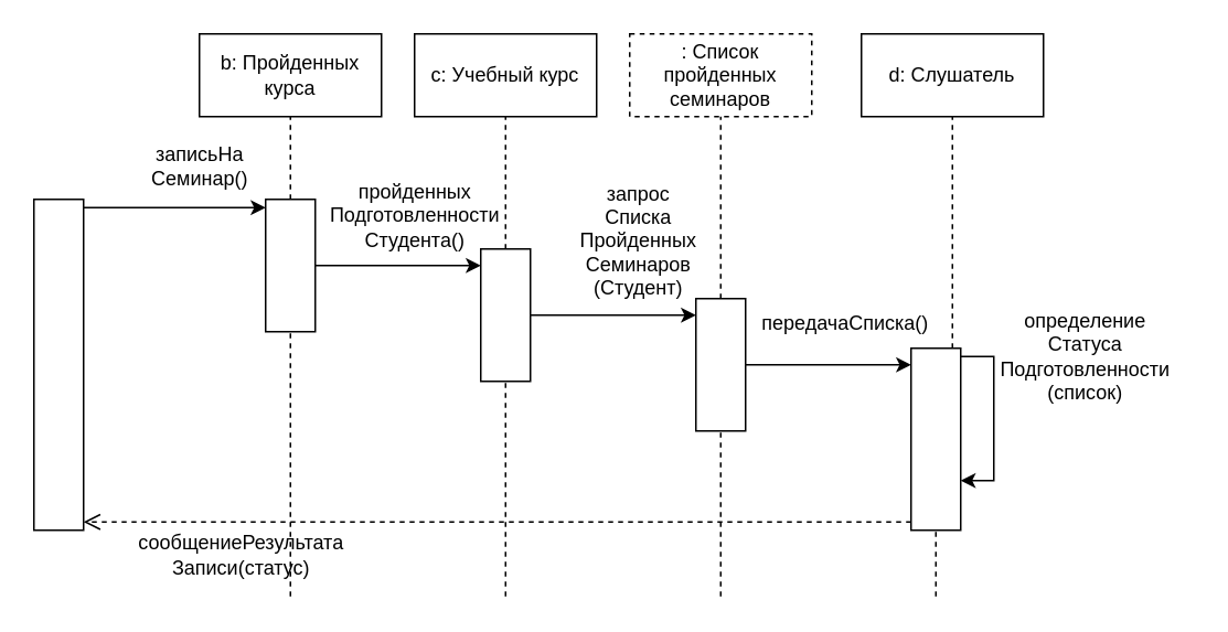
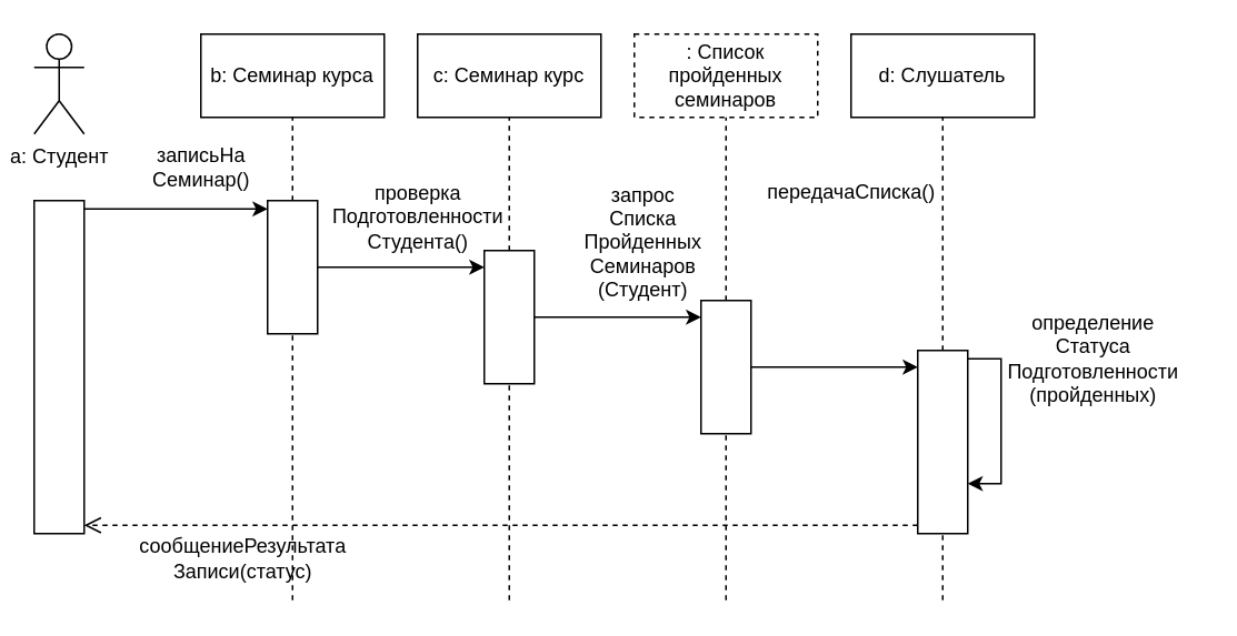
  <mxCell id="0" />
  <mxCell id="1" parent="0" />
- <mxCell id="2" value="b: Пройденных курса" style="html=1;whiteSpace=wrap;" vertex="1" parent="1"><mxGeometry x="120" y="20" width="110" height="50" as="geometry" /></mxCell>
+ <mxCell id="2" value="b: Семинар курса" style="html=1;whiteSpace=wrap;" vertex="1" parent="1"><mxGeometry x="120" y="20" width="110" height="50" as="geometry" /></mxCell>
  <mxCell id="3" value="" style="html=1;points=[[0,0,0,0,5],[0,1,0,0,-5],[1,0,0,0,5],[1,1,0,0,-5]];perimeter=orthogonalPerimeter;outlineConnect=0;targetShapes=umlLifeline;portConstraint=eastwest;newEdgeStyle={&quot;curved&quot;:0,&quot;rounded&quot;:0};" vertex="1" parent="1"><mxGeometry x="20" y="120" width="30" height="200" as="geometry" /></mxCell>
- <mxCell id="5" value="c: Учебный курс" style="html=1;whiteSpace=wrap;" vertex="1" parent="1"><mxGeometry x="250" y="20" width="110" height="50" as="geometry" /></mxCell>
+ <mxCell id="4" value="a: Студент" style="shape=umlActor;verticalLabelPosition=bottom;verticalAlign=top;html=1;" vertex="1" parent="1"><mxGeometry x="20" y="20" width="30" height="60" as="geometry" /></mxCell>
+ <mxCell id="5" value="c: Семинар курс" style="html=1;whiteSpace=wrap;" vertex="1" parent="1"><mxGeometry x="250" y="20" width="110" height="50" as="geometry" /></mxCell>
  <mxCell id="6" value=": Список пройденных семинаров" style="html=1;whiteSpace=wrap;dashed=1;" vertex="1" parent="1"><mxGeometry x="380" y="20" width="110" height="50" as="geometry" /></mxCell>
- <mxCell id="7" value="d: Слушатель" style="html=1;whiteSpace=wrap;" vertex="1" parent="1"><mxGeometry x="520" y="20" width="110" height="50" as="geometry" /></mxCell>
+ <mxCell id="7" value="d: Слушатель" style="html=1;whiteSpace=wrap;" vertex="1" parent="1"><mxGeometry x="510" y="20" width="110" height="50" as="geometry" /></mxCell>
  <mxCell id="8" value="" style="html=1;points=[[0,0,0,0,5],[0,1,0,0,-5],[1,0,0,0,5],[1,1,0,0,-5]];perimeter=orthogonalPerimeter;outlineConnect=0;targetShapes=umlLifeline;portConstraint=eastwest;newEdgeStyle={&quot;curved&quot;:0,&quot;rounded&quot;:0};" vertex="1" parent="1"><mxGeometry x="160" y="120" width="30" height="80" as="geometry" /></mxCell>
  <mxCell id="9" value="" style="endArrow=none;dashed=1;html=1;rounded=0;entryX=0.5;entryY=1;entryDx=0;entryDy=0;" edge="1" parent="1" source="8" target="2"><mxGeometry width="50" height="50" relative="1" as="geometry"><mxPoint x="310" y="140" as="sourcePoint" /><mxPoint x="360" y="90" as="targetPoint" /></mxGeometry></mxCell>
  <mxCell id="10" value="" style="html=1;points=[[0,0,0,0,5],[0,1,0,0,-5],[1,0,0,0,5],[1,1,0,0,-5]];perimeter=orthogonalPerimeter;outlineConnect=0;targetShapes=umlLifeline;portConstraint=eastwest;newEdgeStyle={&quot;curved&quot;:0,&quot;rounded&quot;:0};" vertex="1" parent="1"><mxGeometry x="290" y="150" width="30" height="80" as="geometry" /></mxCell>
  <mxCell id="11" value="" style="html=1;points=[[0,0,0,0,5],[0,1,0,0,-5],[1,0,0,0,5],[1,1,0,0,-5]];perimeter=orthogonalPerimeter;outlineConnect=0;targetShapes=umlLifeline;portConstraint=eastwest;newEdgeStyle={&quot;curved&quot;:0,&quot;rounded&quot;:0};" vertex="1" parent="1"><mxGeometry x="420" y="180" width="30" height="80" as="geometry" /></mxCell>
  <mxCell id="12" value="" style="html=1;points=[[0,0,0,0,5],[0,1,0,0,-5],[1,0,0,0,5],[1,1,0,0,-5]];perimeter=orthogonalPerimeter;outlineConnect=0;targetShapes=umlLifeline;portConstraint=eastwest;newEdgeStyle={&quot;curved&quot;:0,&quot;rounded&quot;:0};" vertex="1" parent="1"><mxGeometry x="550" y="210" width="30" height="110" as="geometry" /></mxCell>
  <mxCell id="13" value="" style="endArrow=none;dashed=1;html=1;rounded=0;entryX=0.5;entryY=1;entryDx=0;entryDy=0;" edge="1" parent="1" source="10" target="5"><mxGeometry width="50" height="50" relative="1" as="geometry"><mxPoint x="185" y="130" as="sourcePoint" /><mxPoint x="185" y="10" as="targetPoint" /></mxGeometry></mxCell>
  <mxCell id="14" value="" style="endArrow=none;dashed=1;html=1;rounded=0;entryX=0.5;entryY=1;entryDx=0;entryDy=0;" edge="1" parent="1" source="11" target="6"><mxGeometry width="50" height="50" relative="1" as="geometry"><mxPoint x="195" y="140" as="sourcePoint" /><mxPoint x="195" y="20" as="targetPoint" /></mxGeometry></mxCell>
  <mxCell id="15" value="" style="endArrow=none;dashed=1;html=1;rounded=0;entryX=0.5;entryY=1;entryDx=0;entryDy=0;" edge="1" parent="1" source="12" target="7"><mxGeometry width="50" height="50" relative="1" as="geometry"><mxPoint x="205" y="150" as="sourcePoint" /><mxPoint x="205" y="30" as="targetPoint" /></mxGeometry></mxCell>
  <mxCell id="16" value="" style="endArrow=classic;html=1;rounded=0;" edge="1" parent="1" source="8" target="10"><mxGeometry width="50" height="50" relative="1" as="geometry"><mxPoint x="220" y="300" as="sourcePoint" /><mxPoint x="270" y="250" as="targetPoint" /></mxGeometry></mxCell>
  <mxCell id="17" value="" style="endArrow=classic;html=1;rounded=0;" edge="1" parent="1" source="10" target="11"><mxGeometry width="50" height="50" relative="1" as="geometry"><mxPoint x="350" y="380" as="sourcePoint" /><mxPoint x="400" y="330" as="targetPoint" /></mxGeometry></mxCell>
  <mxCell id="18" value="" style="endArrow=classic;html=1;rounded=0;" edge="1" parent="1" source="11" target="12"><mxGeometry width="50" height="50" relative="1" as="geometry"><mxPoint x="380" y="370" as="sourcePoint" /><mxPoint x="430" y="320" as="targetPoint" /></mxGeometry></mxCell>
  <mxCell id="19" value="" style="endArrow=classic;html=1;rounded=0;exitX=1;exitY=0;exitDx=0;exitDy=5;exitPerimeter=0;" edge="1" parent="1" source="3" target="8"><mxGeometry width="50" height="50" relative="1" as="geometry"><mxPoint x="210" y="330" as="sourcePoint" /><mxPoint x="260" y="280" as="targetPoint" /></mxGeometry></mxCell>
  <mxCell id="20" style="edgeStyle=orthogonalEdgeStyle;rounded=0;orthogonalLoop=1;jettySize=auto;html=1;curved=0;exitX=1;exitY=0;exitDx=0;exitDy=5;exitPerimeter=0;" edge="1" parent="1" source="12" target="12"><mxGeometry relative="1" as="geometry"><Array as="points"><mxPoint x="600" y="215" /><mxPoint x="600" y="290" /></Array></mxGeometry></mxCell>
  <mxCell id="21" value="" style="html=1;verticalAlign=bottom;endArrow=open;dashed=1;endSize=8;curved=0;rounded=0;exitX=0;exitY=1;exitDx=0;exitDy=-5;exitPerimeter=0;" edge="1" parent="1" source="12" target="3"><mxGeometry relative="1" as="geometry"><mxPoint x="490" y="300" as="sourcePoint" /><mxPoint x="410" y="300" as="targetPoint" /></mxGeometry></mxCell>
  <mxCell id="22" value="записьНа&lt;div&gt;Семинар()&lt;/div&gt;" style="text;html=1;align=center;verticalAlign=middle;resizable=0;points=[];autosize=1;strokeColor=none;fillColor=none;" vertex="1" parent="1"><mxGeometry x="80" y="80" width="80" height="40" as="geometry" /></mxCell>
- <mxCell id="23" value="пройденных&lt;div&gt;Подготовленности&lt;div&gt;Студента()&lt;/div&gt;&lt;/div&gt;" style="text;html=1;align=center;verticalAlign=middle;resizable=0;points=[];autosize=1;strokeColor=none;fillColor=none;" vertex="1" parent="1"><mxGeometry x="185" y="100" width="130" height="60" as="geometry" /></mxCell>
+ <mxCell id="23" value="проверка&lt;div&gt;Подготовленности&lt;div&gt;Студента()&lt;/div&gt;&lt;/div&gt;" style="text;html=1;align=center;verticalAlign=middle;resizable=0;points=[];autosize=1;strokeColor=none;fillColor=none;" vertex="1" parent="1"><mxGeometry x="185" y="100" width="130" height="60" as="geometry" /></mxCell>
  <mxCell id="24" value="запрос&lt;div&gt;Списка&lt;div&gt;Пройденных&lt;/div&gt;&lt;div&gt;Семинаров&lt;/div&gt;&lt;div&gt;(Студент)&lt;/div&gt;&lt;/div&gt;" style="text;html=1;align=center;verticalAlign=middle;resizable=0;points=[];autosize=1;strokeColor=none;fillColor=none;" vertex="1" parent="1"><mxGeometry x="340" y="100" width="90" height="90" as="geometry" /></mxCell>
  <mxCell id="25" value="" style="endArrow=none;dashed=1;html=1;rounded=0;" edge="1" parent="1" target="8"><mxGeometry width="50" height="50" relative="1" as="geometry"><mxPoint x="175" y="360" as="sourcePoint" /><mxPoint x="215" y="40" as="targetPoint" /></mxGeometry></mxCell>
  <mxCell id="26" value="" style="endArrow=none;dashed=1;html=1;rounded=0;" edge="1" parent="1" target="10"><mxGeometry width="50" height="50" relative="1" as="geometry"><mxPoint x="305" y="360" as="sourcePoint" /><mxPoint x="185" y="210" as="targetPoint" /></mxGeometry></mxCell>
  <mxCell id="27" value="" style="endArrow=none;dashed=1;html=1;rounded=0;" edge="1" parent="1" target="11"><mxGeometry width="50" height="50" relative="1" as="geometry"><mxPoint x="435" y="360" as="sourcePoint" /><mxPoint x="195" y="220" as="targetPoint" /></mxGeometry></mxCell>
  <mxCell id="28" value="" style="endArrow=none;dashed=1;html=1;rounded=0;" edge="1" parent="1" target="12"><mxGeometry width="50" height="50" relative="1" as="geometry"><mxPoint x="565" y="360" as="sourcePoint" /><mxPoint x="205" y="230" as="targetPoint" /></mxGeometry></mxCell>
- <mxCell id="29" value="передачаСписка()" style="text;html=1;align=center;verticalAlign=middle;resizable=0;points=[];autosize=1;strokeColor=none;fillColor=none;" vertex="1" parent="1"><mxGeometry x="450" y="180" width="120" height="30" as="geometry" /></mxCell>
- <mxCell id="30" value="определение&lt;div&gt;Статуса&lt;/div&gt;&lt;div&gt;Подготовленности&lt;/div&gt;&lt;div&gt;(список)&lt;/div&gt;" style="text;html=1;align=center;verticalAlign=middle;resizable=0;points=[];autosize=1;strokeColor=none;fillColor=none;" vertex="1" parent="1"><mxGeometry x="590" y="180" width="130" height="70" as="geometry" /></mxCell>
+ <mxCell id="29" value="передачаСписка()" style="text;html=1;align=center;verticalAlign=middle;resizable=0;points=[];autosize=1;strokeColor=none;fillColor=none;" vertex="1" parent="1"><mxGeometry x="450" y="100" width="120" height="30" as="geometry" /></mxCell>
+ <mxCell id="30" value="определение&lt;div&gt;Статуса&lt;/div&gt;&lt;div&gt;Подготовленности&lt;/div&gt;&lt;div&gt;(пройденных)&lt;/div&gt;" style="text;html=1;align=center;verticalAlign=middle;resizable=0;points=[];autosize=1;strokeColor=none;fillColor=none;" vertex="1" parent="1"><mxGeometry x="590" y="180" width="130" height="70" as="geometry" /></mxCell>
  <mxCell id="31" value="сообщениеРезультата&lt;br&gt;Записи(статус)" style="text;html=1;align=center;verticalAlign=middle;resizable=0;points=[];autosize=1;strokeColor=none;fillColor=none;" vertex="1" parent="1"><mxGeometry x="70" y="315" width="150" height="40" as="geometry" /></mxCell>
